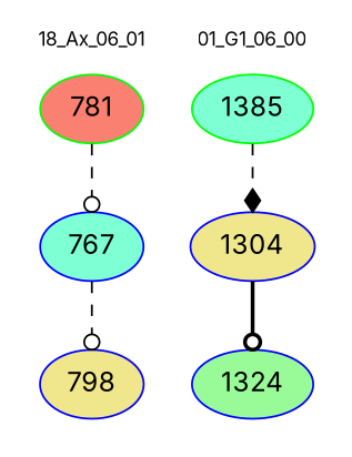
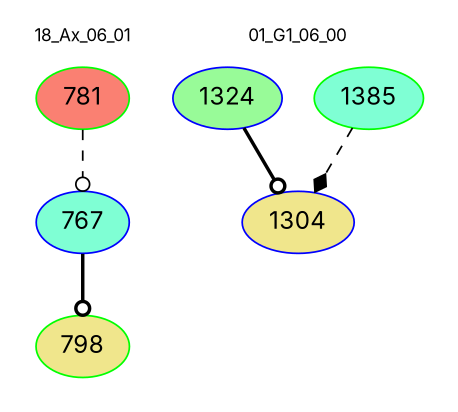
  digraph {
    fontname=Inter
    node [color=blue fillcolor=aquamarine fontname=Inter style=filled]
    edge [arrowhead=odot color=black fontname=Inter style=dashed]
    n1 [color=green fillcolor=salmon label=781]
    n2 [label=767]
-   n3 [fillcolor=khaki label=798]
+   n3 [color=green fillcolor=khaki label=798]
    n4 [color=green label=1385]
    n5 [fillcolor=khaki label=1304]
    n6 [fillcolor=palegreen label=1324]
    subgraph cluster_1 {
      color=white
      fontsize=10
      label="18_Ax_06_01"
      n1
      n2
      n3
    }
    subgraph cluster_2 {
      color=white
      fontsize=10
      label="01_G1_06_00"
      n4
      n5
      n6
    }
    n1 -> n2
-   n2 -> n3
+   n2 -> n3 [style=bold]
    n4 -> n5 [arrowhead=diamond]
-   n5 -> n6 [style=bold]
+   n6 -> n5 [style=bold]
  }
